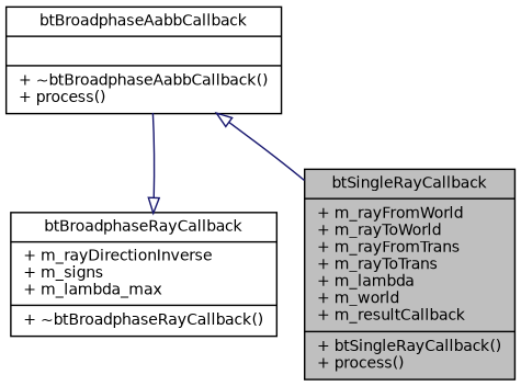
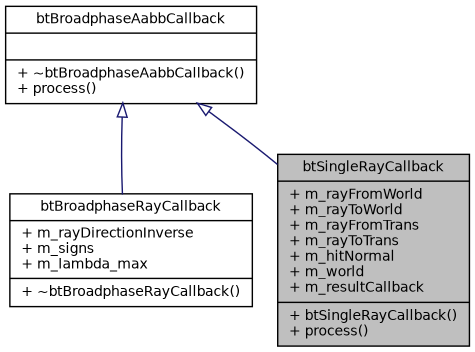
  digraph {
    node [color=black fillcolor=white fontname=Helvetica fontsize=10 shape=record style=filled]
    edge [arrowtail=empty color=midnightblue dir=back fontname=Helvetica fontsize=10 labelfontname=Helvetica labelfontsize=10 style=solid]
-   n1 [fillcolor=grey75 fontcolor=black height=0.2 label="{btSingleRayCallback\n|+ m_rayFromWorld\l+ m_rayToWorld\l+ m_rayFromTrans\l+ m_rayToTrans\l+ m_lambda\l+ m_world\l+ m_resultCallback\l|+ btSingleRayCallback()\l+ process()\l}" width=0.4]
+   n1 [fillcolor=grey75 fontcolor=black height=0.2 label="{btSingleRayCallback\n|+ m_rayFromWorld\l+ m_rayToWorld\l+ m_rayFromTrans\l+ m_rayToTrans\l+ m_hitNormal\l+ m_world\l+ m_resultCallback\l|+ btSingleRayCallback()\l+ process()\l}" width=0.4]
    n2 [height=0.2 label="{btBroadphaseRayCallback\n|+ m_rayDirectionInverse\l+ m_signs\l+ m_lambda_max\l|+ ~btBroadphaseRayCallback()\l}" width=0.4]
    n3 [height=0.2 label="{btBroadphaseAabbCallback\n||+ ~btBroadphaseAabbCallback()\l+ process()\l}" width=0.4]
    n3 -> n1
-   n2 -> n3
+   n3 -> n2
  }
